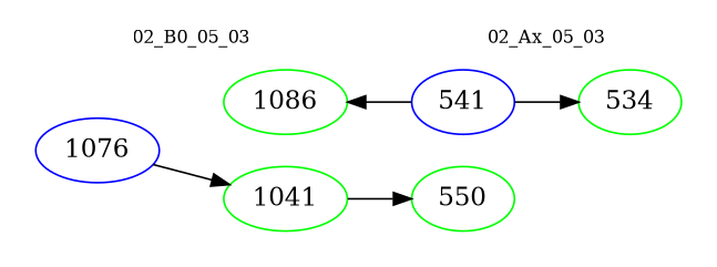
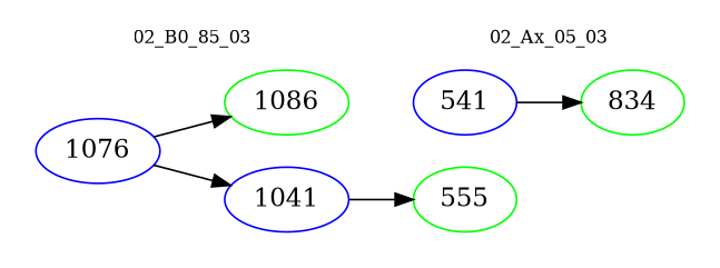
  digraph {
    rankdir=LR
    node [color=green]
    edge [color=black]
    n1 [color=blue label=541]
-   n2 [label=534]
-   n3 [label=550]
+   n2 [label=834]
+   n3 [label=555]
    n4 [color=blue label=1076]
-   n5 [label=1041]
+   n5 [color=blue label=1041]
    n6 [label=1086]
    subgraph cluster_1 {
      color=white
      fontsize=10
      label="02_Ax_05_03"
      n1
      n2
      n3
    }
    subgraph cluster_2 {
      color=white
      fontsize=10
-     label="02_B0_05_03"
+     label="02_B0_85_03"
      n4
      n5
      n6
    }
    n1 -> n2
    n4 -> n5
-   n1 -> n6
+   n4 -> n6
    n5 -> n3
  }
